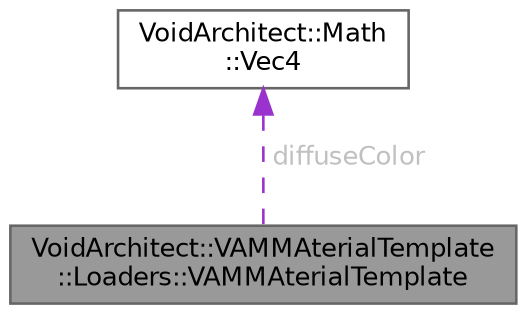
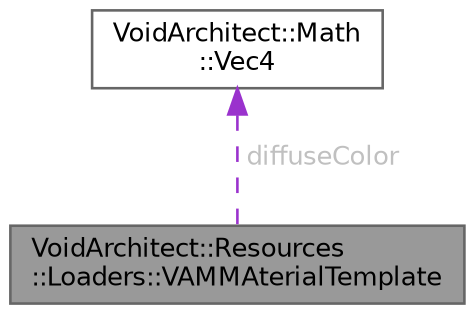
  digraph {
    node [color=gray40 fontname=Helvetica fontsize=10 shape=box style=filled]
-   n1 [fillcolor=grey60 fontcolor=black height=0.2 label="VoidArchitect::VAMMAterialTemplate\l::Loaders::VAMMAterialTemplate" width=0.4]
+   n1 [fillcolor=grey60 fontcolor=black height=0.2 label="VoidArchitect::Resources\l::Loaders::VAMMAterialTemplate" width=0.4]
    n2 [fillcolor=white height=0.2 label="VoidArchitect::Math\l::Vec4" width=0.4]
    n2 -> n1 [color=darkorchid3 dir=back fontcolor=grey fontname=Helvetica fontsize=10 label=<<TABLE CELLBORDER="0" BORDER="0"><TR><TD VALIGN="top" ALIGN="LEFT" CELLPADDING="1" CELLSPACING="0">diffuseColor</TD></TR> </TABLE>> labelfontname=Helvetica labelfontsize=10 style=dashed]
  }
